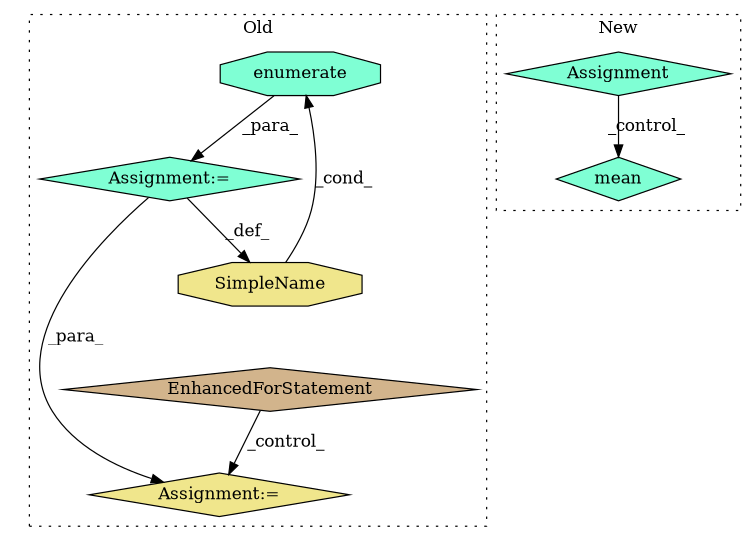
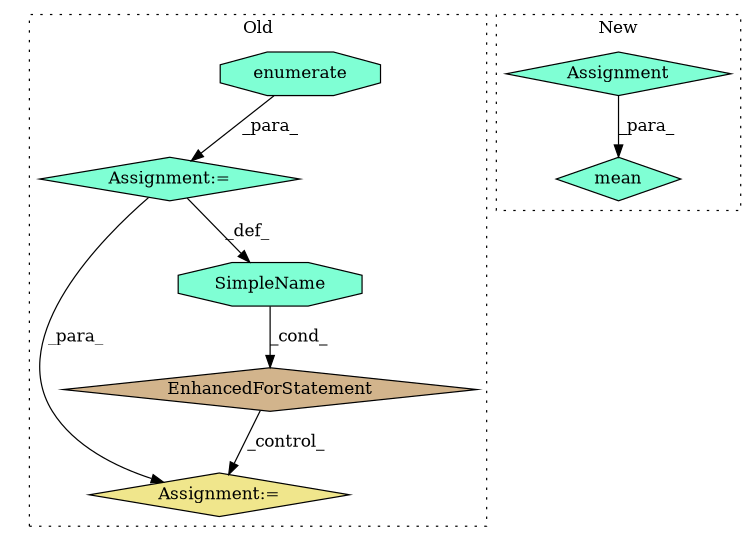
  digraph {
    node [a=32 fillcolor=aquamarine l="63,2" s="3056,3152" shape=diamond style=filled]
    n1 [l="10,1" label=enumerate s="3131,3151" shape=octagon]
    n2 [a=7 label="Assignment:="]
    n3 [a=7 fillcolor=khaki l=1 label="Assignment:=" s=3166]
    n4 [a=70 fillcolor=tan label=EnhancedForStatement]
-   n5 [a=42 fillcolor=khaki l=5 label=SimpleName s=3123 shape=octagon]
+   n5 [a=42 l=5 label=SimpleName s=3123 shape=octagon]
    n6 [l="5,1" label=mean s="3184,3190"]
    n7 [a=34 l=1 label=Assignment s=3189]
    subgraph cluster_1 {
      label=Old
      style=dotted
      n1
      n2
      n3
      n4
      n5
    }
    subgraph cluster_2 {
      label=New
      style=dotted
      n6
      n7
    }
    n1 -> n2 [label=_para_]
    n2 -> n3 [label=_para_]
    n2 -> n5 [label=_def_]
    n4 -> n3 [label=_control_]
-   n5 -> n1 [label=_cond_]
-   n7 -> n6 [label=_control_]
+   n5 -> n4 [label=_cond_]
+   n7 -> n6 [label=_para_]
  }
